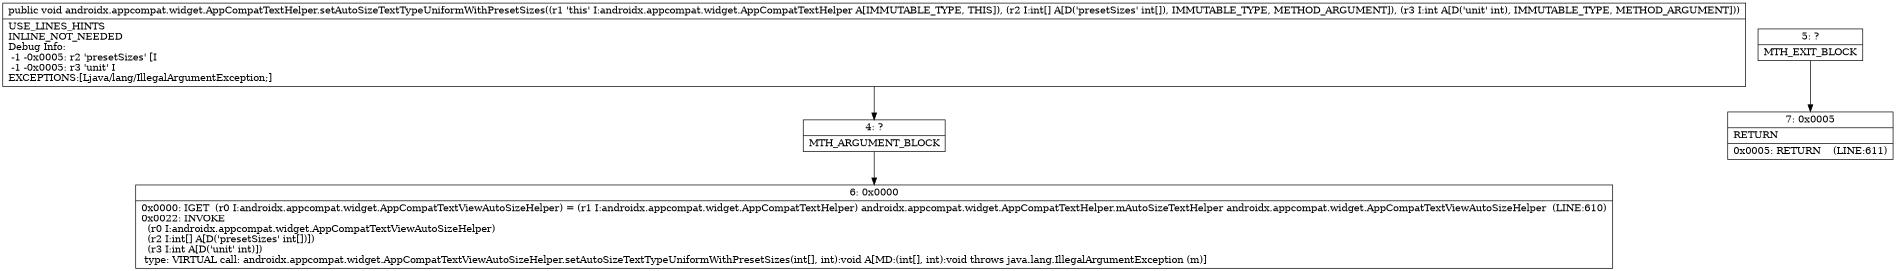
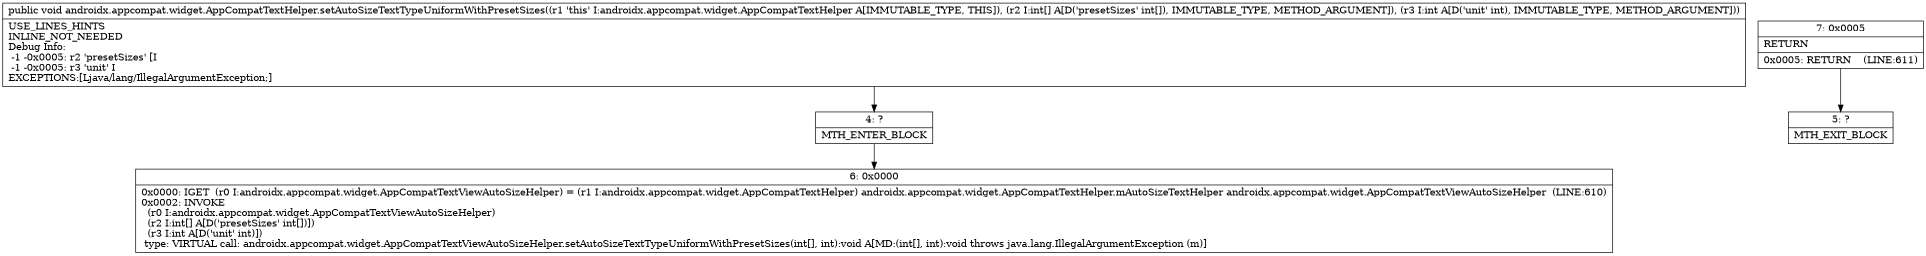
  digraph {
    node [shape=record]
-   n1 [label="{4\:\ ?|MTH_ARGUMENT_BLOCK\l}"]
-   n2 [label="{6\:\ 0x0000|0x0000: IGET  (r0 I:androidx.appcompat.widget.AppCompatTextViewAutoSizeHelper) = (r1 I:androidx.appcompat.widget.AppCompatTextHelper) androidx.appcompat.widget.AppCompatTextHelper.mAutoSizeTextHelper androidx.appcompat.widget.AppCompatTextViewAutoSizeHelper  (LINE:610)\l0x0022: INVOKE  \l  (r0 I:androidx.appcompat.widget.AppCompatTextViewAutoSizeHelper)\l  (r2 I:int[] A[D('presetSizes' int[])])\l  (r3 I:int A[D('unit' int)])\l type: VIRTUAL call: androidx.appcompat.widget.AppCompatTextViewAutoSizeHelper.setAutoSizeTextTypeUniformWithPresetSizes(int[], int):void A[MD:(int[], int):void throws java.lang.IllegalArgumentException (m)]\l}"]
+   n1 [label="{4\:\ ?|MTH_ENTER_BLOCK\l}"]
+   n2 [label="{6\:\ 0x0000|0x0000: IGET  (r0 I:androidx.appcompat.widget.AppCompatTextViewAutoSizeHelper) = (r1 I:androidx.appcompat.widget.AppCompatTextHelper) androidx.appcompat.widget.AppCompatTextHelper.mAutoSizeTextHelper androidx.appcompat.widget.AppCompatTextViewAutoSizeHelper  (LINE:610)\l0x0002: INVOKE  \l  (r0 I:androidx.appcompat.widget.AppCompatTextViewAutoSizeHelper)\l  (r2 I:int[] A[D('presetSizes' int[])])\l  (r3 I:int A[D('unit' int)])\l type: VIRTUAL call: androidx.appcompat.widget.AppCompatTextViewAutoSizeHelper.setAutoSizeTextTypeUniformWithPresetSizes(int[], int):void A[MD:(int[], int):void throws java.lang.IllegalArgumentException (m)]\l}"]
    n3 [label="{7\:\ 0x0005|RETURN\l|0x0005: RETURN    (LINE:611)\l}"]
    n4 [label="{5\:\ ?|MTH_EXIT_BLOCK\l}"]
    n5 [label="{public void androidx.appcompat.widget.AppCompatTextHelper.setAutoSizeTextTypeUniformWithPresetSizes((r1 'this' I:androidx.appcompat.widget.AppCompatTextHelper A[IMMUTABLE_TYPE, THIS]), (r2 I:int[] A[D('presetSizes' int[]), IMMUTABLE_TYPE, METHOD_ARGUMENT]), (r3 I:int A[D('unit' int), IMMUTABLE_TYPE, METHOD_ARGUMENT]))  | USE_LINES_HINTS\lINLINE_NOT_NEEDED\lDebug Info:\l  \-1 \-0x0005: r2 'presetSizes' [I\l  \-1 \-0x0005: r3 'unit' I\lEXCEPTIONS:[Ljava\/lang\/IllegalArgumentException;]\l}"]
    n1 -> n2
-   n4 -> n3
+   n3 -> n4
    n5 -> n1
  }
